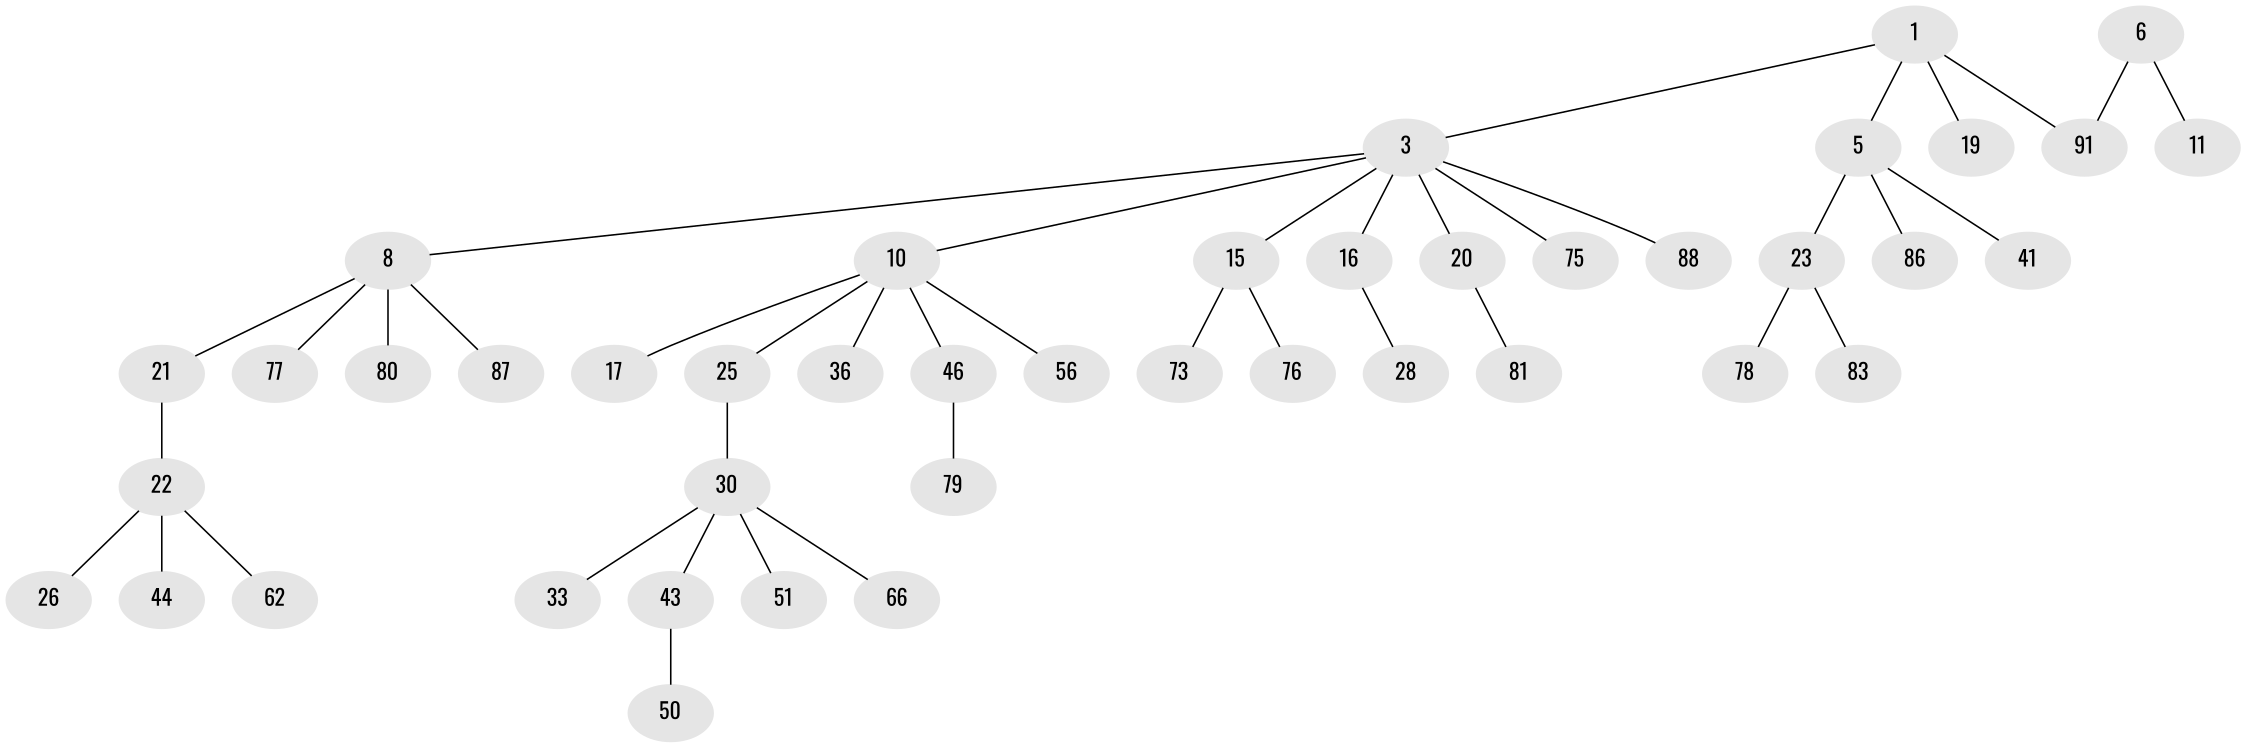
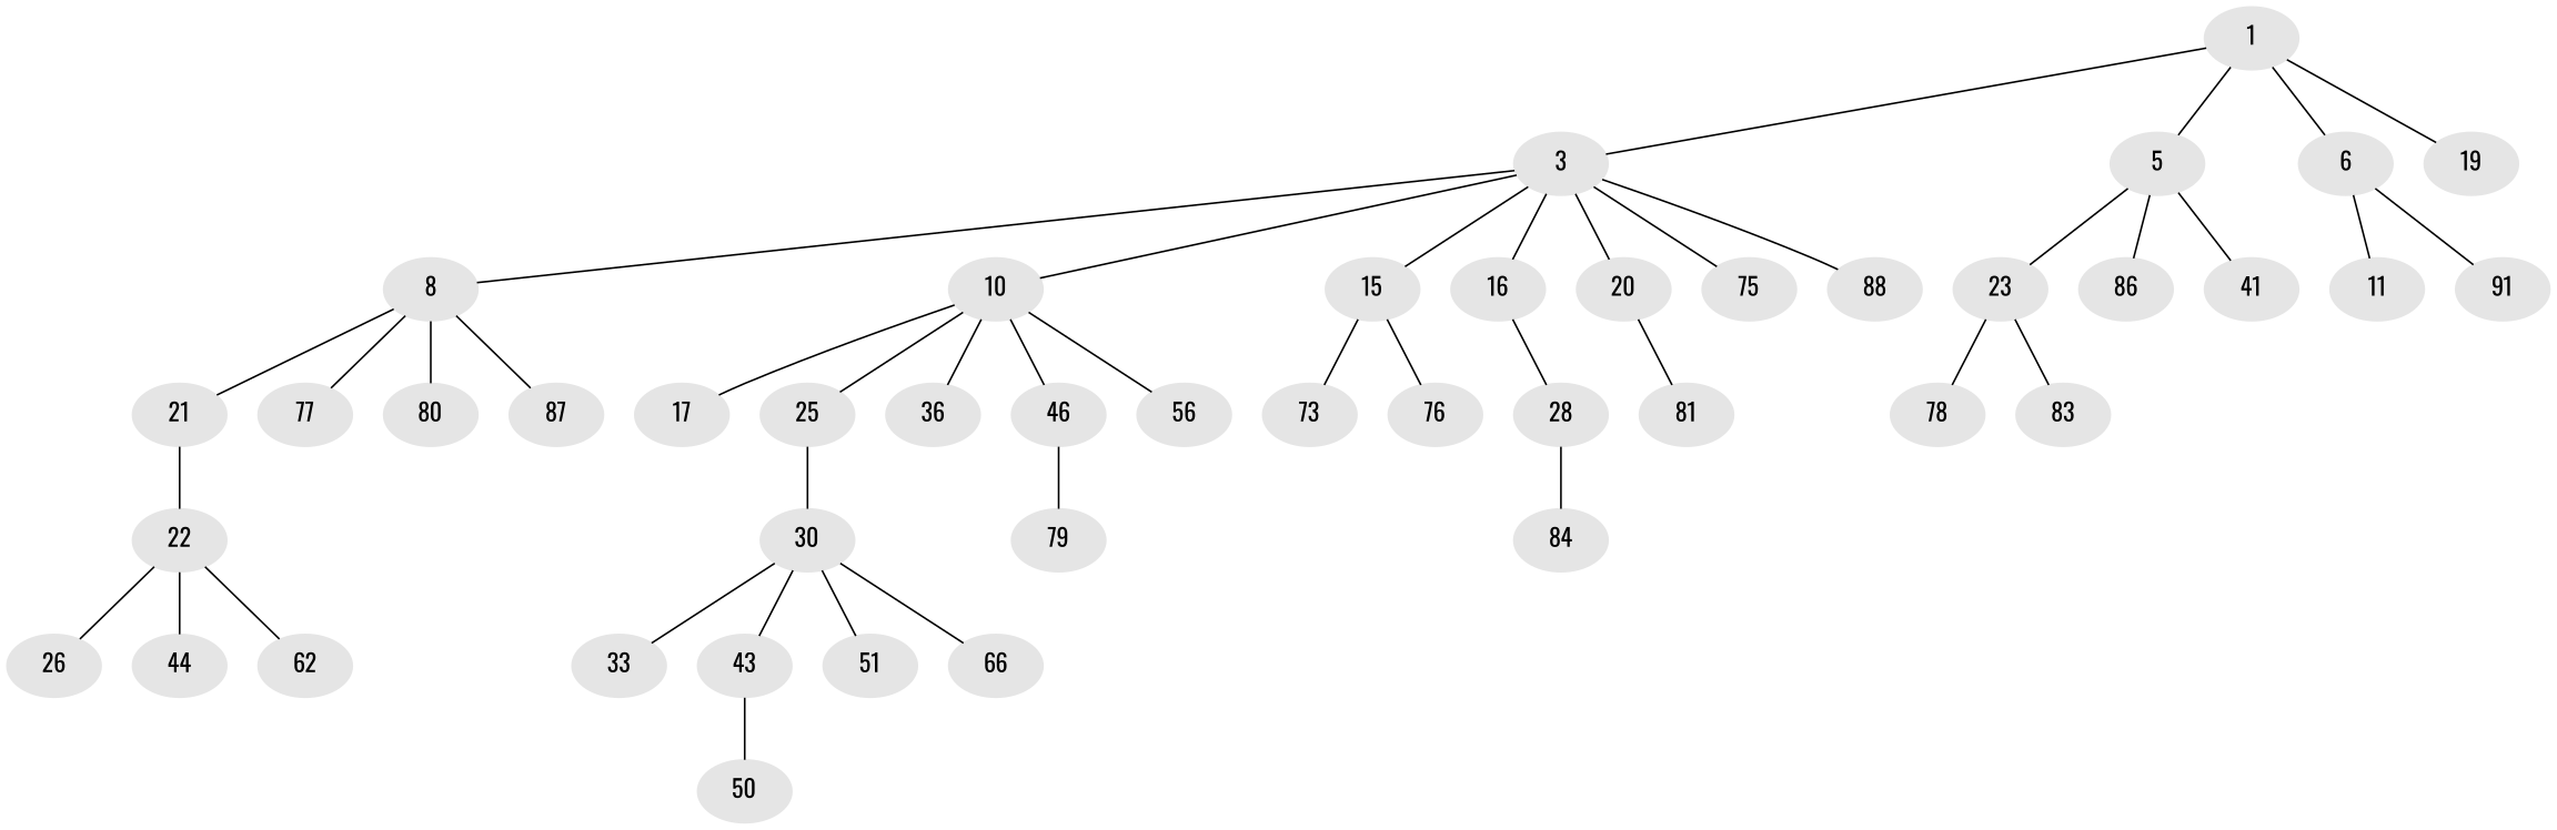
  graph {
    fontname=Oswald
    node [color=gray90 fontname=Oswald style=filled]
    edge [fontname=Oswald]
    1 [super="+2"]
    3 [super="+4+42+9"]
    5 [super="+7"]
    6
    19
    8 [super="+12"]
    10 [super="+11+35"]
    15 [super="+47+31+59"]
    16 [super="+24"]
    20 [super="+38+40"]
    75
    88
    23 [super="+27+60"]
    86
    41
    n16 [label=11 super="+45+54+85"]
    91
    21
    77
    80
    87
    17
    25
    36 [super="+69"]
    46
    56
    73
    76 [super="+90"]
    28
    81
    78
    83
    22
    30 [super="+32"]
    79
+   84
    26 [super="+29+39"]
    44
    62
    33 [super="+34+37"]
    43
    51 [super="+92+52"]
    66 [super="+71"]
    50
    1 -- 3
    1 -- 5
-   1 -- 91
+   1 -- 6
    1 -- 19
    3 -- 8
    3 -- 10
    3 -- 15
    3 -- 16
    3 -- 20
    3 -- 75
    3 -- 88
    5 -- 23
    5 -- 86
    5 -- 41
    6 -- n16
    6 -- 91
    8 -- 21
    8 -- 77
    8 -- 80
    8 -- 87
    10 -- 17
    10 -- 25
    10 -- 36
    10 -- 46
    10 -- 56
    15 -- 73
    15 -- 76
    16 -- 28
    20 -- 81
    23 -- 78
    23 -- 83
    21 -- 22
    25 -- 30
    46 -- 79
+   28 -- 84
    22 -- 26
    22 -- 44
    22 -- 62
    30 -- 33
    30 -- 43
    30 -- 51
    30 -- 66
    43 -- 50
  }
